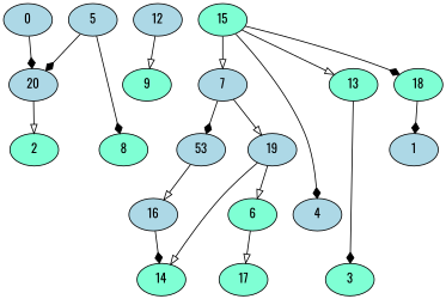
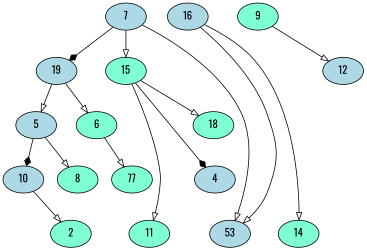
  digraph {
    fontname=Oswald
    node [fillcolor=lightblue fontname=Oswald style=filled]
    edge [arrowhead=onormal fontname=Oswald weight=0]
-   0
-   10 [label=20]
+   10
    2 [fillcolor=aquamarine]
    9 [fillcolor=aquamarine]
    12
    5
    8 [fillcolor=aquamarine]
    6 [fillcolor=aquamarine]
-   17 [fillcolor=aquamarine]
+   17 [fillcolor=aquamarine label=77]
    n10 [label=53]
    7
    15 [fillcolor=aquamarine]
    19
    16
    4
-   11 [fillcolor=aquamarine label=13]
+   11 [fillcolor=aquamarine]
    18 [fillcolor=aquamarine]
    14 [fillcolor=aquamarine]
-   3 [fillcolor=aquamarine]
-   1
-   0 -> 10 [arrowhead=diamond]
    10 -> 2
-   12 -> 9
+   9 -> 12
    5 -> 10 [arrowhead=diamond]
-   5 -> 8 [arrowhead=diamond]
+   5 -> 8
    6 -> 17
-   n10 -> 16
-   7 -> n10 [arrowhead=diamond]
-   15 -> 7 [weight=1]
-   7 -> 19
+   16 -> n10
+   7 -> n10
+   7 -> 15 [weight=1]
+   7 -> 19 [arrowhead=diamond]
    15 -> 4 [arrowhead=diamond]
    15 -> 11
-   15 -> 18 [arrowhead=diamond]
-   19 -> 14
+   15 -> 18
+   19 -> 5
    19 -> 6
-   16 -> 14 [arrowhead=diamond]
-   11 -> 3 [arrowhead=diamond]
-   18 -> 1 [arrowhead=diamond]
+   16 -> 14
  }
